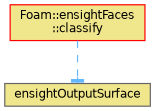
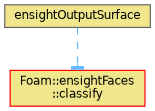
  digraph {
    rankdir=TB
    node [fillcolor=khaki fontname=Helvetica fontsize=10 shape=box style=filled]
    n1 [color=gray40 fontcolor=black height=0.2 label=ensightOutputSurface width=0.4]
    n2 [color=red height=0.2 label="Foam::ensightFaces\l::classify" width=0.4]
-   n2 -> n1 [color=steelblue1 fontname=Helvetica fontsize=10 labelfontname=Helvetica labelfontsize=10 style=dashed arrowhead=tee]
+   n1 -> n2 [color=steelblue1 fontname=Helvetica fontsize=10 labelfontname=Helvetica labelfontsize=10 style=dashed arrowhead=tee]
  }
